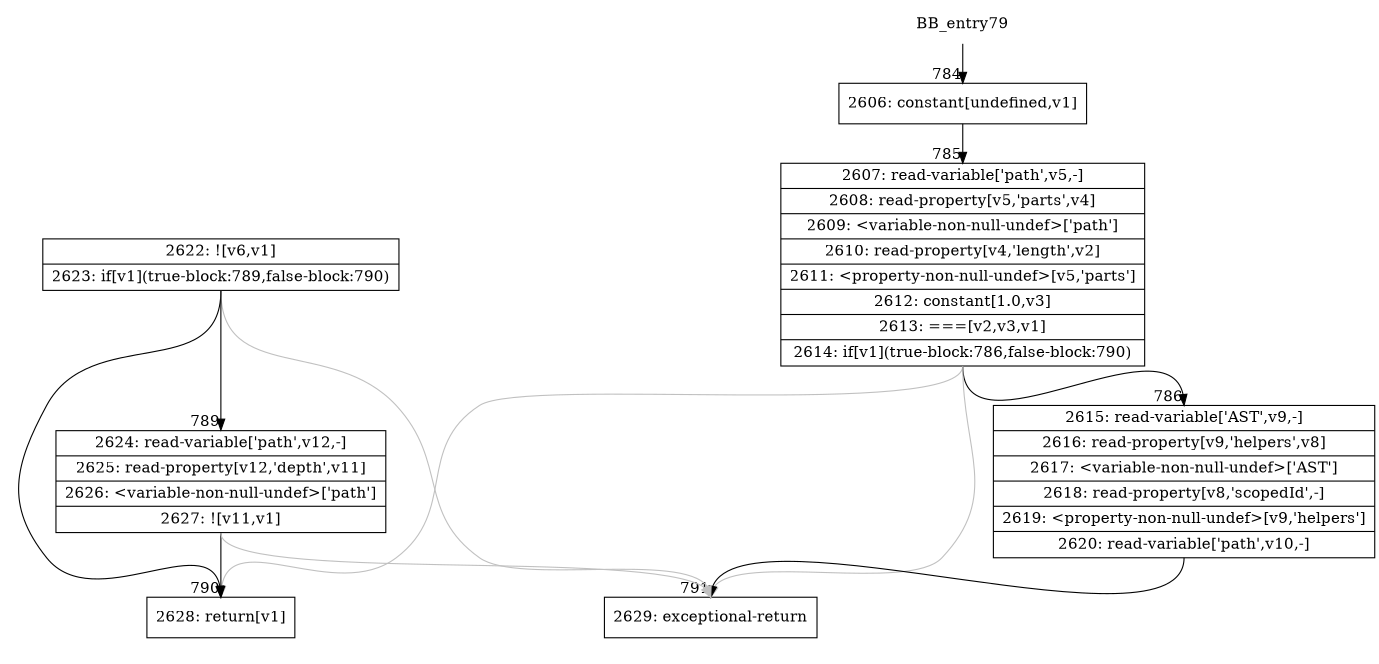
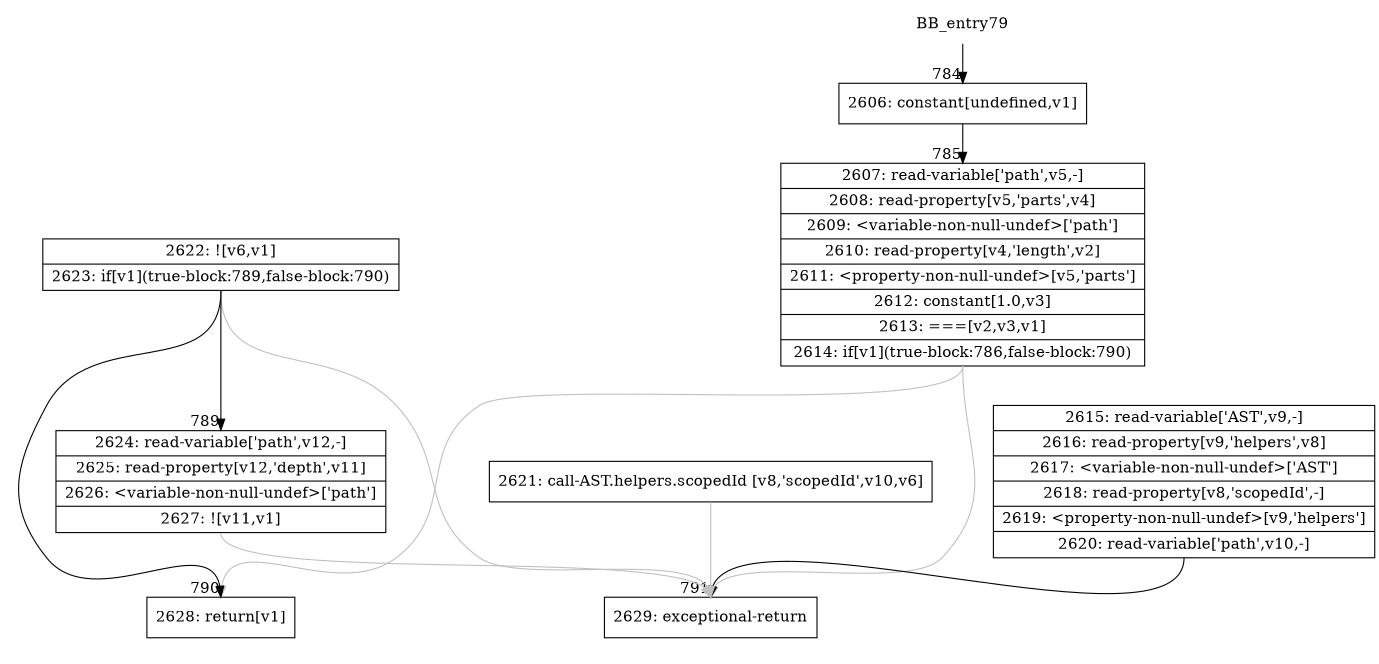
  digraph {
    rankdir=TD
    node [shape=record]
    edge [headport=n tailport=s]
    n1 [label=BB_entry79 shape=none]
    n2 [label="{2606: constant[undefined,v1]}"]
    n3 [label="{2607: read-variable['path',v5,-]|2608: read-property[v5,'parts',v4]|2609: \<variable-non-null-undef\>['path']|2610: read-property[v4,'length',v2]|2611: \<property-non-null-undef\>[v5,'parts']|2612: constant[1.0,v3]|2613: ===[v2,v3,v1]|2614: if[v1](true-block:786,false-block:790)}"]
    n4 [label="{2628: return[v1]}"]
    n5 [label="{2615: read-variable['AST',v9,-]|2616: read-property[v9,'helpers',v8]|2617: \<variable-non-null-undef\>['AST']|2618: read-property[v8,'scopedId',-]|2619: \<property-non-null-undef\>[v9,'helpers']|2620: read-variable['path',v10,-]}"]
    n6 [label="{2629: exceptional-return}"]
+   n7 [label="{2621: call-AST.helpers.scopedId [v8,'scopedId',v10,v6]}"]
    n8 [label="{2622: ![v6,v1]|2623: if[v1](true-block:789,false-block:790)}"]
    n9 [label="{2624: read-variable['path',v12,-]|2625: read-property[v12,'depth',v11]|2626: \<variable-non-null-undef\>['path']|2627: ![v11,v1]}"]
    n1 -> n2 [headlabel="    784"]
    n2 -> n3 [headlabel="      785"]
    n3 -> n4 [color=gray headlabel="      790"]
-   n3 -> n5 [headlabel="      786"]
    n3 -> n6 [color=gray headlabel="      791"]
    n5 -> n6 [color=black]
+   n7 -> n6 [color=gray]
    n8 -> n4
    n8 -> n6 [color=gray]
    n8 -> n9 [headlabel="      789"]
-   n9 -> n4
    n9 -> n6 [color=gray]
  }
